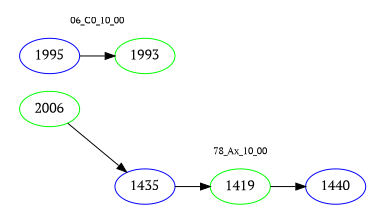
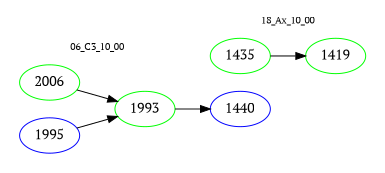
  digraph {
    fontname="PT Serif"
    rankdir=LR
    node [color=green fontname="PT Serif"]
    edge [color=black fontname="PT Serif"]
-   n1 [color=blue label=1435]
+   n1 [label=1435]
    n2 [label=1419]
    n3 [color=blue label=1440]
    n4 [label=2006]
    n5 [label=1993]
    n6 [color=blue label=1995]
    subgraph cluster_1 {
      color=white
      fontsize=10
-     label="78_Ax_10_00"
+     label="18_Ax_10_00"
      n1
      n2
      n3
    }
    subgraph cluster_2 {
      color=white
      fontsize=10
-     label="06_C0_10_00"
+     label="06_C3_10_00"
      n4
      n5
      n6
    }
    n1 -> n2
-   n2 -> n3
-   n4 -> n1
+   n5 -> n3
+   n4 -> n5
    n6 -> n5
  }
